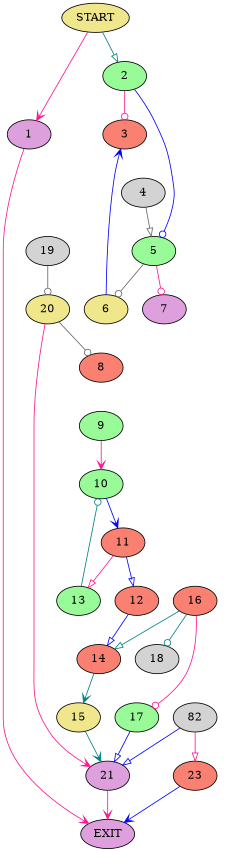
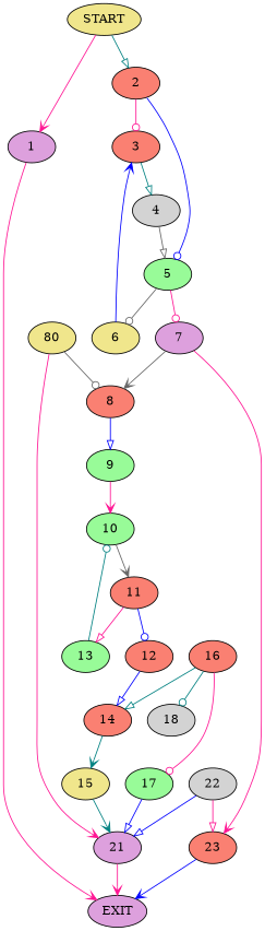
  digraph {
    node [fillcolor=salmon style=filled]
    edge [arrowhead=vee color=deeppink]
    n1 [fillcolor=khaki label=START]
    1 [fillcolor=plum]
-   2 [fillcolor=palegreen]
+   2
    n4 [fillcolor=plum label=EXIT]
    3
    5 [fillcolor=palegreen]
    4 [fillcolor=lightgrey]
    6 [fillcolor=khaki]
    7 [fillcolor=plum]
    8
    23
    9 [fillcolor=palegreen]
    10 [fillcolor=palegreen]
-   20 [fillcolor=khaki]
+   20 [fillcolor=khaki label=80]
    21 [fillcolor=plum]
    11
    12
    13 [fillcolor=palegreen]
    14
    15 [fillcolor=khaki]
    16
    17 [fillcolor=palegreen]
    18 [fillcolor=lightgrey]
-   19 [fillcolor=lightgrey]
-   22 [fillcolor=lightgrey label=82]
+   22 [fillcolor=lightgrey]
    n1 -> 1
    n1 -> 2 [arrowhead=onormal color=teal]
    1 -> n4
    2 -> 3 [arrowhead=odot]
    2 -> 5 [arrowhead=odot color=blue]
+   3 -> 4 [arrowhead=onormal color=teal]
    5 -> 6 [arrowhead=odot color=gray40]
    5 -> 7 [arrowhead=odot]
    4 -> 5 [arrowhead=onormal color=gray40]
    6 -> 3 [color=blue]
+   7 -> 8 [color=gray40]
+   7 -> 23
+   8 -> 9 [arrowhead=onormal color=blue]
    23 -> n4 [color=blue]
    9 -> 10
-   10 -> 11 [color=blue]
+   10 -> 11 [color=gray40]
    20 -> 8 [arrowhead=odot color=gray40]
    20 -> 21
    21 -> n4
-   11 -> 12 [arrowhead=onormal color=blue]
+   11 -> 12 [arrowhead=odot color=blue]
    11 -> 13 [arrowhead=onormal]
    12 -> 14 [arrowhead=onormal color=blue]
    13 -> 10 [arrowhead=odot color=teal]
    14 -> 15 [color=teal]
    15 -> 21 [color=teal]
    16 -> 14 [arrowhead=onormal color=teal]
    16 -> 17 [arrowhead=odot]
    16 -> 18 [arrowhead=odot color=teal]
    17 -> 21 [arrowhead=onormal color=blue]
-   19 -> 20 [arrowhead=odot color=gray40]
    22 -> 23 [arrowhead=onormal]
    22 -> 21 [arrowhead=onormal color=blue]
  }
